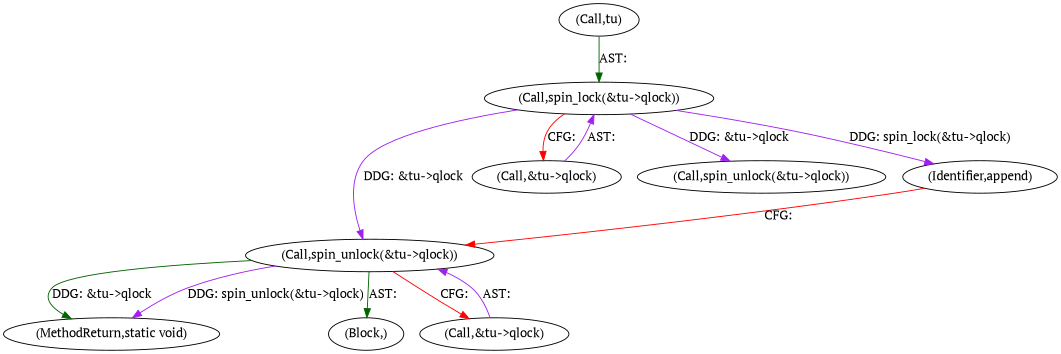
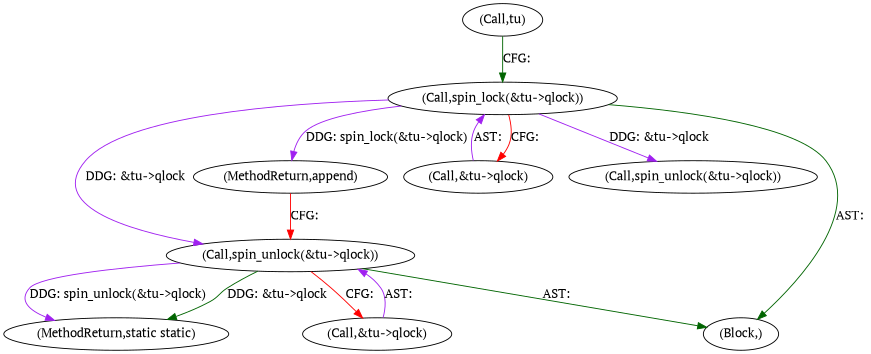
  digraph {
    fontname="PT Serif"
    node [fontname="PT Serif"]
    edge [color=purple fontname="PT Serif"]
    n1 [label="(Call,spin_unlock(&tu->qlock))"]
-   n2 [label="(MethodReturn,static void)"]
+   n2 [label="(MethodReturn,static static)"]
    n3 [label="(Block,)"]
    n4 [label="(Call,&tu->qlock)"]
    n5 [label="(Call,spin_lock(&tu->qlock))"]
    n6 [label="(Call,&tu->qlock)"]
    n7 [label="(Call,spin_unlock(&tu->qlock))"]
-   n8 [label="(Identifier,append)"]
+   n8 [label="(MethodReturn,append)"]
    n9 [label="(Call,tu)"]
    n1 -> n2 [color=darkgreen label="DDG: &tu->qlock"]
    n1 -> n2 [label="DDG: spin_unlock(&tu->qlock)"]
    n1 -> n3 [color=darkgreen label="AST: "]
    n1 -> n4 [color=red label="CFG: "]
    n4 -> n1 [label="AST: "]
    n5 -> n1 [label="DDG: &tu->qlock"]
+   n5 -> n3 [color=darkgreen label="AST: "]
    n5 -> n6 [color=red label="CFG: "]
    n5 -> n7 [label="DDG: &tu->qlock"]
    n5 -> n8 [label="DDG: spin_lock(&tu->qlock)"]
    n6 -> n5 [label="AST: "]
    n8 -> n1 [color=red label="CFG: "]
-   n9 -> n5 [color=darkgreen label="AST: "]
+   n9 -> n5 [color=darkgreen label="CFG: "]
  }
